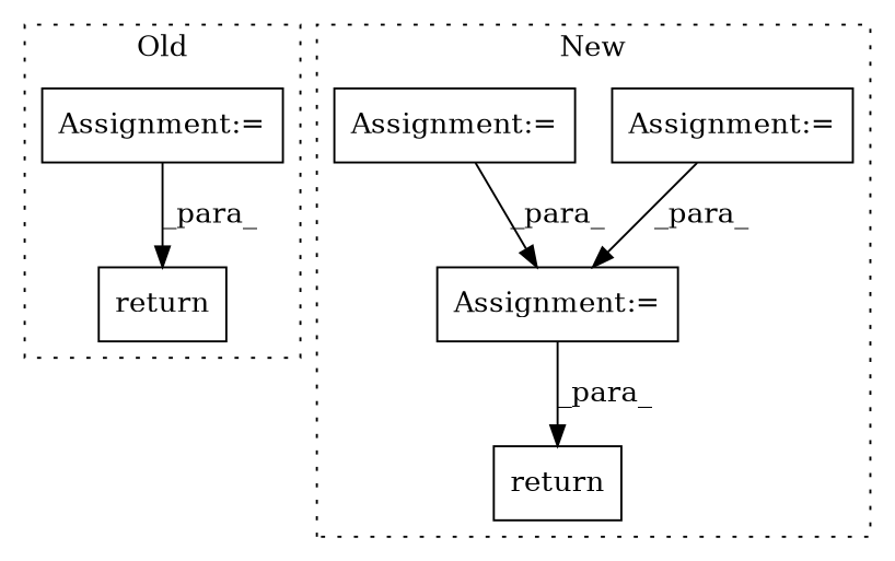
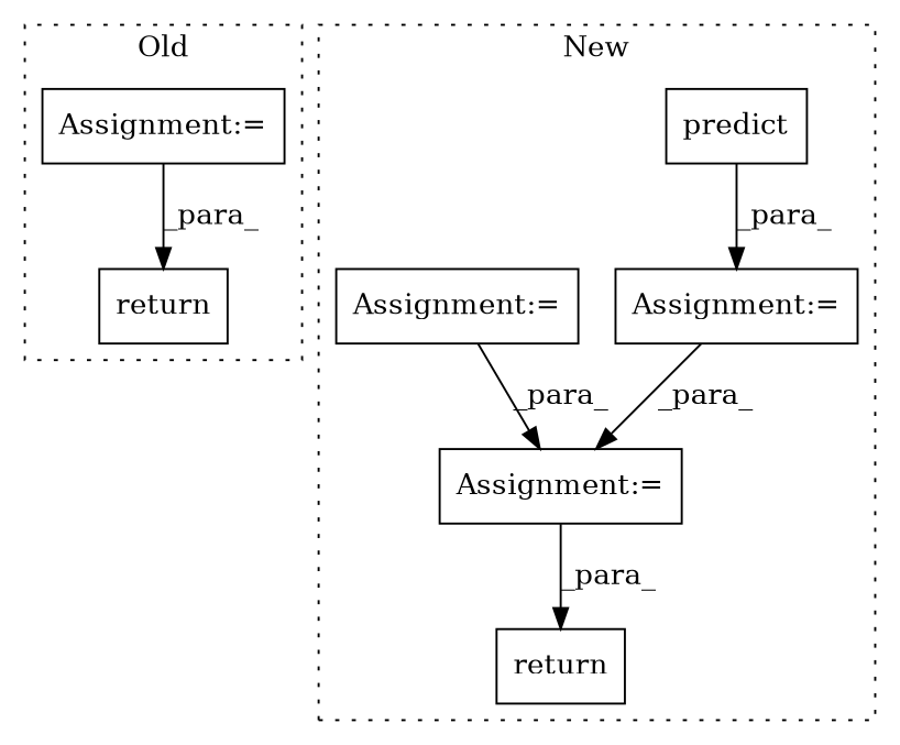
  digraph {
    node [a=7 l=1 shape=box]
    n1 [a=41 l=7 label=return s=6011]
    n2 [label="Assignment:=" s=5916]
+   n3 [a=32 l="8,1" label=predict s="6637,6651"]
    n4 [a=41 l=7 label=return s=7054]
    n5 [label="Assignment:=" s=6956]
    n6 [label="Assignment:=" s=6787]
    n7 [label="Assignment:=" s=6667]
    subgraph cluster_1 {
      label=Old
      style=dotted
      n1
      n2
    }
    subgraph cluster_2 {
      label=New
      style=dotted
+     n3
      n4
      n5
      n6
      n7
    }
    n2 -> n1 [label=_para_]
+   n3 -> n7 [label=_para_]
    n5 -> n4 [label=_para_]
    n6 -> n5 [label=_para_]
    n7 -> n5 [label=_para_]
  }
